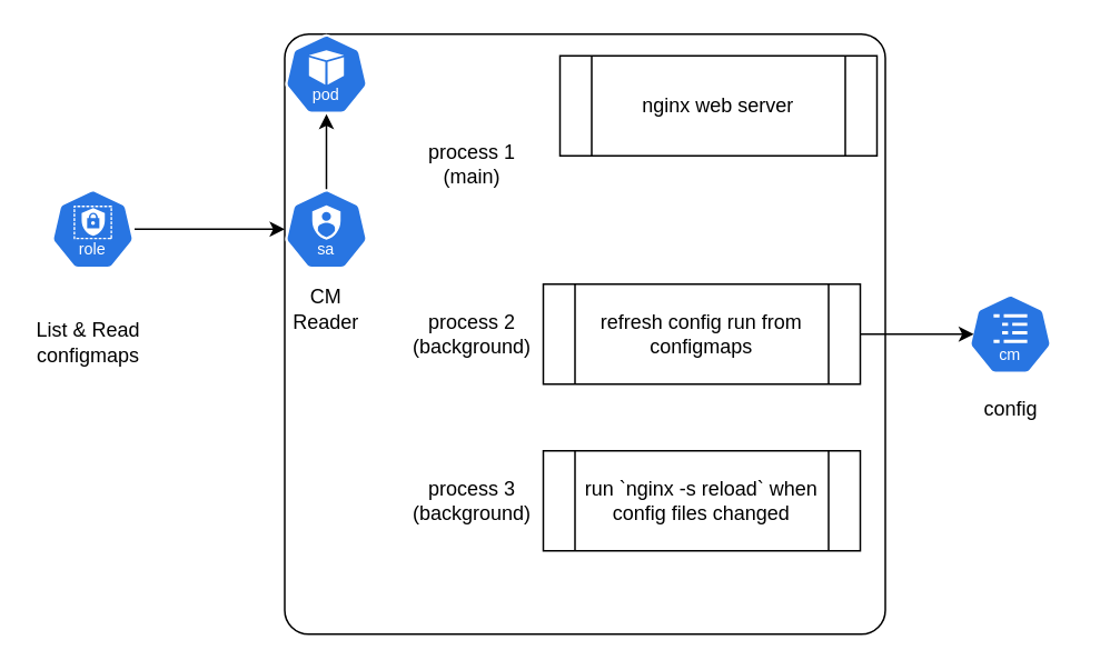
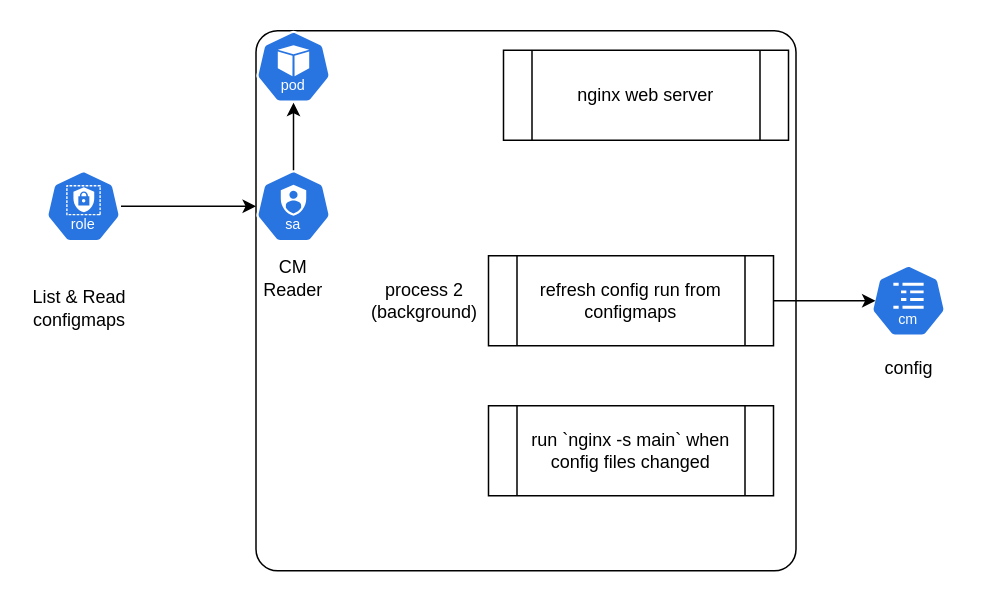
  <mxCell id="0" />
  <mxCell id="1" parent="0" />
  <mxCell id="2" value="" style="rounded=1;whiteSpace=wrap;html=1;arcSize=4;" vertex="1" parent="1"><mxGeometry x="170" y="20" width="360" height="360" as="geometry" /></mxCell>
  <mxCell id="3" value="" style="aspect=fixed;sketch=0;html=1;dashed=0;whitespace=wrap;verticalLabelPosition=bottom;verticalAlign=top;fillColor=#2875E2;strokeColor=#ffffff;points=[[0.005,0.63,0],[0.1,0.2,0],[0.9,0.2,0],[0.5,0,0],[0.995,0.63,0],[0.72,0.99,0],[0.5,1,0],[0.28,0.99,0]];shape=mxgraph.kubernetes.icon2;kubernetesLabel=1;prIcon=cm" vertex="1" parent="1"><mxGeometry x="580" y="176" width="50" height="48" as="geometry" /></mxCell>
  <mxCell id="4" value="" style="aspect=fixed;sketch=0;html=1;dashed=0;whitespace=wrap;verticalLabelPosition=bottom;verticalAlign=top;fillColor=#2875E2;strokeColor=#ffffff;points=[[0.005,0.63,0],[0.1,0.2,0],[0.9,0.2,0],[0.5,0,0],[0.995,0.63,0],[0.72,0.99,0],[0.5,1,0],[0.28,0.99,0]];shape=mxgraph.kubernetes.icon2;kubernetesLabel=1;prIcon=pod" vertex="1" parent="1"><mxGeometry x="170" y="20" width="50" height="48" as="geometry" /></mxCell>
  <mxCell id="5" value="" style="aspect=fixed;sketch=0;html=1;dashed=0;whitespace=wrap;verticalLabelPosition=bottom;verticalAlign=top;fillColor=#2875E2;strokeColor=#ffffff;points=[[0.005,0.63,0],[0.1,0.2,0],[0.9,0.2,0],[0.5,0,0],[0.995,0.63,0],[0.72,0.99,0],[0.5,1,0],[0.28,0.99,0]];shape=mxgraph.kubernetes.icon2;kubernetesLabel=1;prIcon=sa" vertex="1" parent="1"><mxGeometry x="170" y="113" width="50" height="48" as="geometry" /></mxCell>
  <mxCell id="6" style="edgeStyle=none;html=1;" edge="1" parent="1" source="7" target="5"><mxGeometry relative="1" as="geometry" /></mxCell>
  <mxCell id="7" value="" style="aspect=fixed;sketch=0;html=1;dashed=0;whitespace=wrap;verticalLabelPosition=bottom;verticalAlign=top;fillColor=#2875E2;strokeColor=#ffffff;points=[[0.005,0.63,0],[0.1,0.2,0],[0.9,0.2,0],[0.5,0,0],[0.995,0.63,0],[0.72,0.99,0],[0.5,1,0],[0.28,0.99,0]];shape=mxgraph.kubernetes.icon2;kubernetesLabel=1;prIcon=role" vertex="1" parent="1"><mxGeometry x="30" y="113" width="50" height="48" as="geometry" /></mxCell>
  <mxCell id="8" value="nginx web server" style="shape=process;whiteSpace=wrap;html=1;backgroundOutline=1;" vertex="1" parent="1"><mxGeometry x="335" y="33" width="190" height="60" as="geometry" /></mxCell>
  <mxCell id="9" value="refresh config run from configmaps" style="shape=process;whiteSpace=wrap;html=1;backgroundOutline=1;" vertex="1" parent="1"><mxGeometry x="325" y="170" width="190" height="60" as="geometry" /></mxCell>
- <mxCell id="10" value="run `nginx -s reload` when config files changed" style="shape=process;whiteSpace=wrap;html=1;backgroundOutline=1;" vertex="1" parent="1"><mxGeometry x="325" y="270" width="190" height="60" as="geometry" /></mxCell>
- <mxCell id="11" value="process 1 (main)" style="text;html=1;align=center;verticalAlign=middle;whiteSpace=wrap;rounded=0;" vertex="1" parent="1"><mxGeometry x="240" y="83" width="85" height="30" as="geometry" /></mxCell>
+ <mxCell id="10" value="run `nginx -s main` when config files changed" style="shape=process;whiteSpace=wrap;html=1;backgroundOutline=1;" vertex="1" parent="1"><mxGeometry x="325" y="270" width="190" height="60" as="geometry" /></mxCell>
  <mxCell id="12" value="process 2 (background)" style="text;html=1;align=center;verticalAlign=middle;whiteSpace=wrap;rounded=0;" vertex="1" parent="1"><mxGeometry x="240" y="185" width="85" height="30" as="geometry" /></mxCell>
- <mxCell id="13" value="process 3 (background)" style="text;html=1;align=center;verticalAlign=middle;whiteSpace=wrap;rounded=0;" vertex="1" parent="1"><mxGeometry x="240" y="285" width="85" height="30" as="geometry" /></mxCell>
  <mxCell id="14" style="edgeStyle=none;html=1;entryX=0.06;entryY=0.5;entryDx=0;entryDy=0;entryPerimeter=0;" edge="1" parent="1" source="9" target="3"><mxGeometry relative="1" as="geometry" /></mxCell>
  <mxCell id="15" style="edgeStyle=none;html=1;entryX=0.5;entryY=1;entryDx=0;entryDy=0;entryPerimeter=0;" edge="1" parent="1" source="5" target="4"><mxGeometry relative="1" as="geometry" /></mxCell>
  <mxCell id="16" value="List &amp;amp; Read configmaps" style="text;html=1;align=center;verticalAlign=middle;whiteSpace=wrap;rounded=0;" vertex="1" parent="1"><mxGeometry x="20" y="190" width="65" height="30" as="geometry" /></mxCell>
  <mxCell id="17" value="CM Reader" style="text;html=1;align=center;verticalAlign=middle;whiteSpace=wrap;rounded=0;" vertex="1" parent="1"><mxGeometry x="165" y="170" width="60" height="30" as="geometry" /></mxCell>
  <mxCell id="18" value="config" style="text;html=1;align=center;verticalAlign=middle;whiteSpace=wrap;rounded=0;" vertex="1" parent="1"><mxGeometry x="567.5" y="230" width="75" height="30" as="geometry" /></mxCell>
